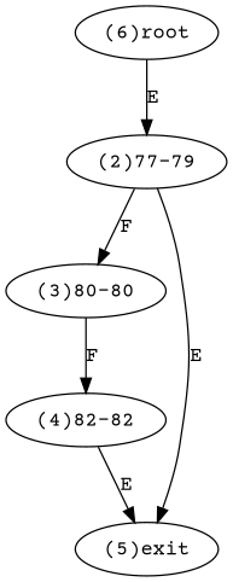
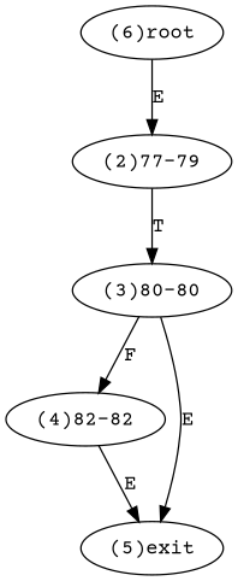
  digraph {
    fontname="Courier Prime"
    node [fontname="Courier Prime"]
    edge [fontname="Courier Prime"]
    n1 [label="(6)root"]
    n2 [label="(2)77-79"]
    n3 [label="(3)80-80"]
    n4 [label="(4)82-82"]
    n5 [label="(5)exit"]
    n1 -> n2 [label=E]
-   n2 -> n3 [label=F]
+   n2 -> n3 [label=T]
    n3 -> n4 [label=F]
-   n2 -> n5 [label=E]
+   n3 -> n5 [label=E]
    n4 -> n5 [label=E]
  }
